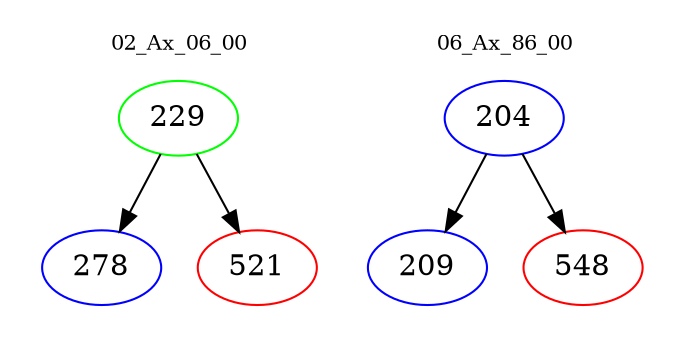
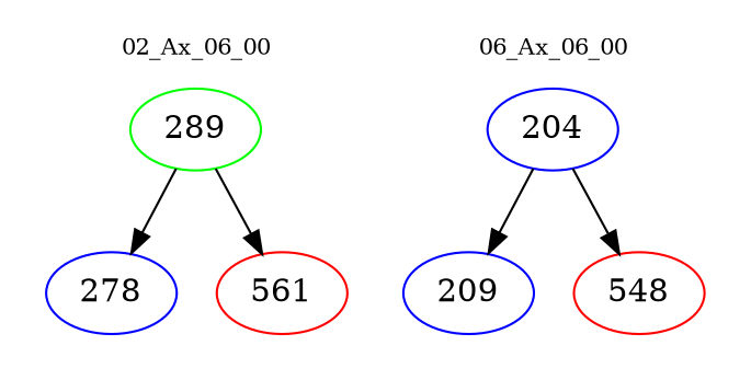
  digraph {
    fontname="DejaVu Serif"
    node [color=blue fontname="DejaVu Serif"]
    edge [color=black fontname="DejaVu Serif"]
-   n1 [color=green label=229]
+   n1 [color=green label=289]
    n2 [label=278]
-   n3 [color=red label=521]
+   n3 [color=red label=561]
    n4 [label=204]
    n5 [label=209]
    n6 [color=red label=548]
    subgraph cluster_1 {
      color=white
      fontsize=10
      label="02_Ax_06_00"
      n1
      n2
      n3
    }
    subgraph cluster_2 {
      color=white
      fontsize=10
-     label="06_Ax_86_00"
+     label="06_Ax_06_00"
      n4
      n5
      n6
    }
    n1 -> n2
    n1 -> n3
    n4 -> n5
    n4 -> n6
  }
